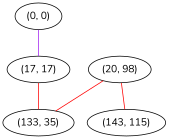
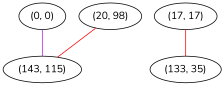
  graph {
    fontname=Nunito
    node [fontname=Nunito]
    edge [color=red fontname=Nunito weight=1]
    "(0, 0)"
    "(17, 17)"
    "(133, 35)"
    n4 [label="(20, 98)"]
    "(143, 115)"
-   "(0, 0)" -- "(17, 17)" [color=purple weight=4]
+   "(0, 0)" -- "(143, 115)" [color=purple weight=4]
    "(17, 17)" -- "(133, 35)"
-   n4 -- "(133, 35)"
    n4 -- "(143, 115)"
  }
